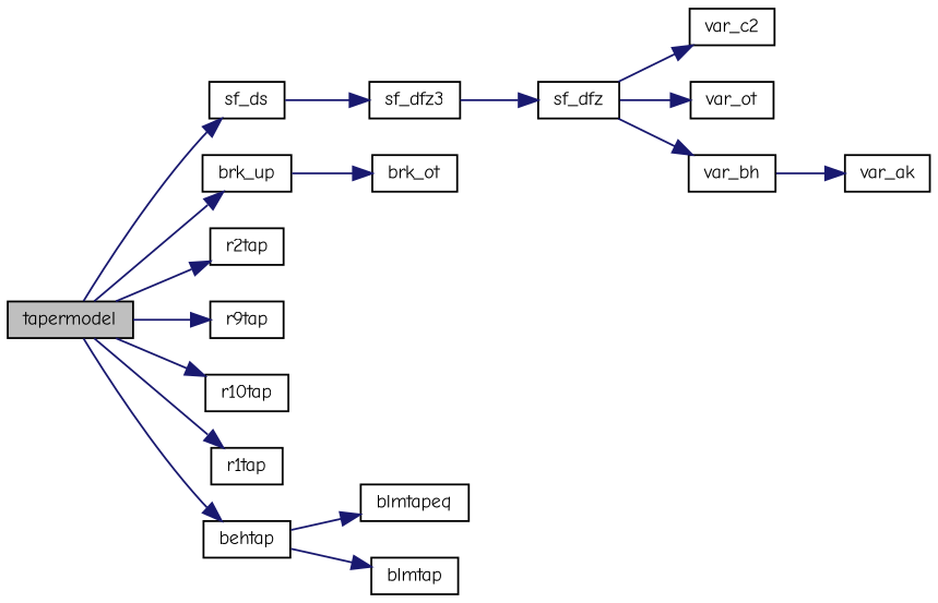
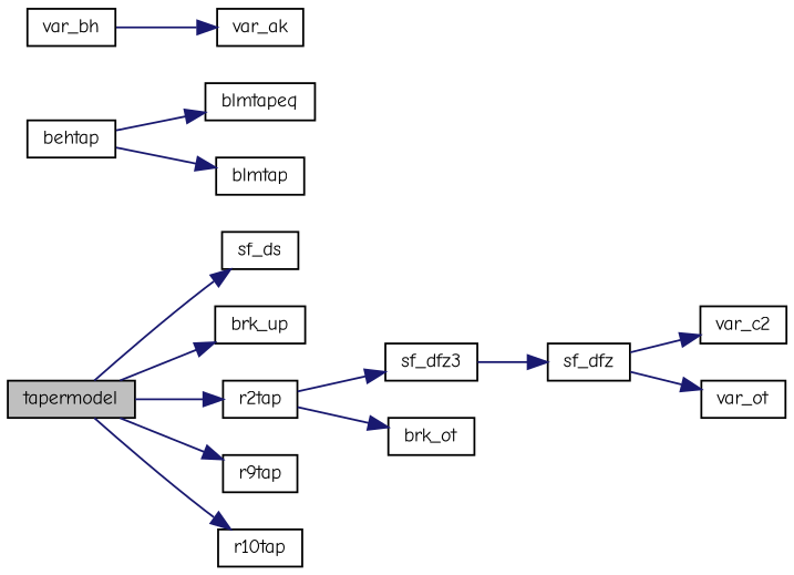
  digraph {
    fontname="Comic Neue"
    rankdir=LR
    node [color=black fillcolor=white fontname="Comic Neue" fontsize=10 shape=record style=filled]
    edge [color=midnightblue fontname="Comic Neue" fontsize=10 labelfontname=Helvetica labelfontsize=10 style=solid]
    n1 [fillcolor=grey75 fontcolor=black height=0.2 label=tapermodel width=0.4]
    n2 [height=0.2 label=sf_ds width=0.4]
    n3 [height=0.2 label=brk_up width=0.4]
    n4 [height=0.2 label=r2tap width=0.4]
    n5 [height=0.2 label=r9tap width=0.4]
    n6 [height=0.2 label=r10tap width=0.4]
-   n7 [height=0.2 label=r1tap width=0.4]
    n8 [height=0.2 label=behtap width=0.4]
    n9 [height=0.2 label=sf_dfz3 width=0.4]
    n10 [height=0.2 label=brk_ot width=0.4]
    n11 [height=0.2 label=blmtapeq width=0.4]
    n12 [height=0.2 label=blmtap width=0.4]
    n13 [height=0.2 label=sf_dfz width=0.4]
    n14 [height=0.2 label=var_c2 width=0.4]
    n15 [height=0.2 label=var_ot width=0.4]
    n16 [height=0.2 label=var_bh width=0.4]
    n17 [height=0.2 label=var_ak width=0.4]
    n1 -> n2
    n1 -> n3
    n1 -> n4
    n1 -> n5
    n1 -> n6
-   n1 -> n7
-   n1 -> n8
-   n2 -> n9
-   n3 -> n10
+   n4 -> n9
+   n4 -> n10
    n8 -> n11
    n8 -> n12
    n9 -> n13
    n13 -> n14
    n13 -> n15
-   n13 -> n16
    n16 -> n17
  }
